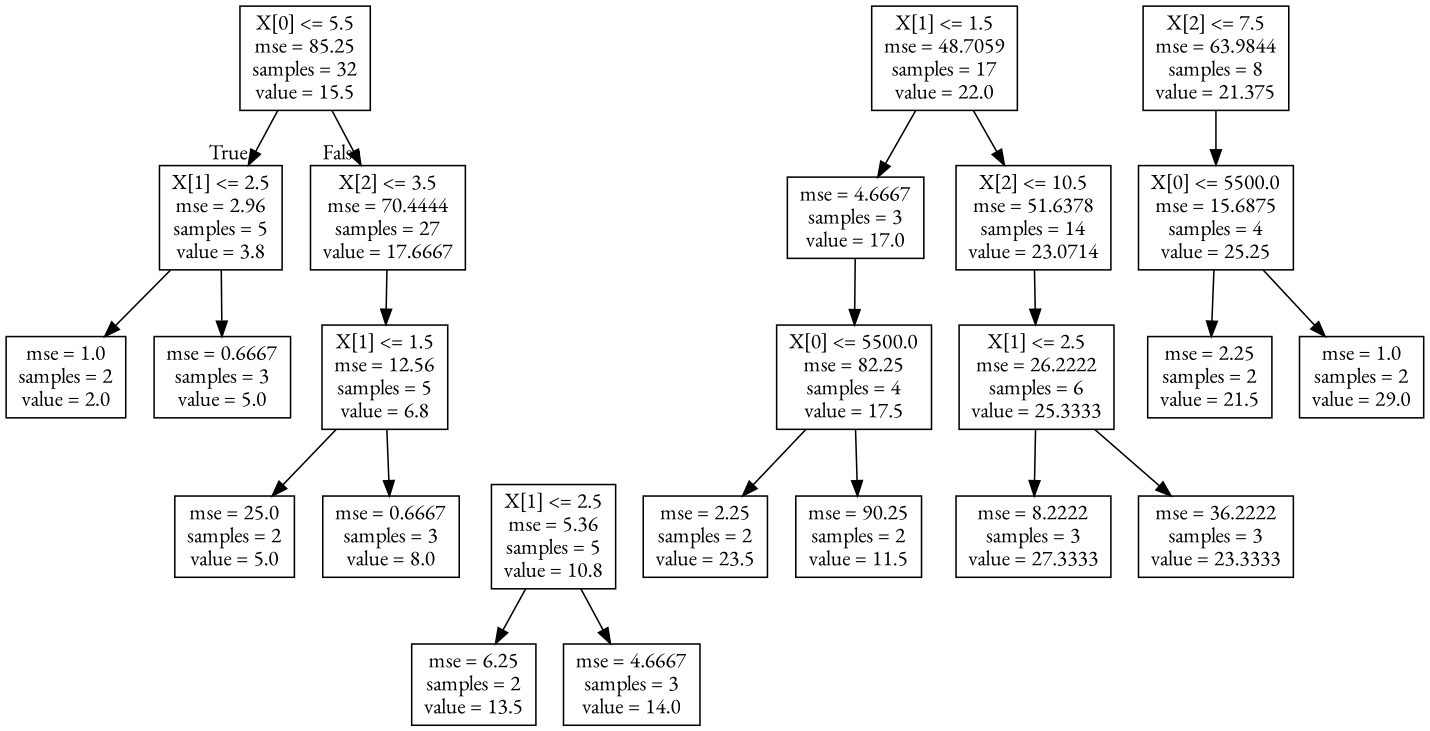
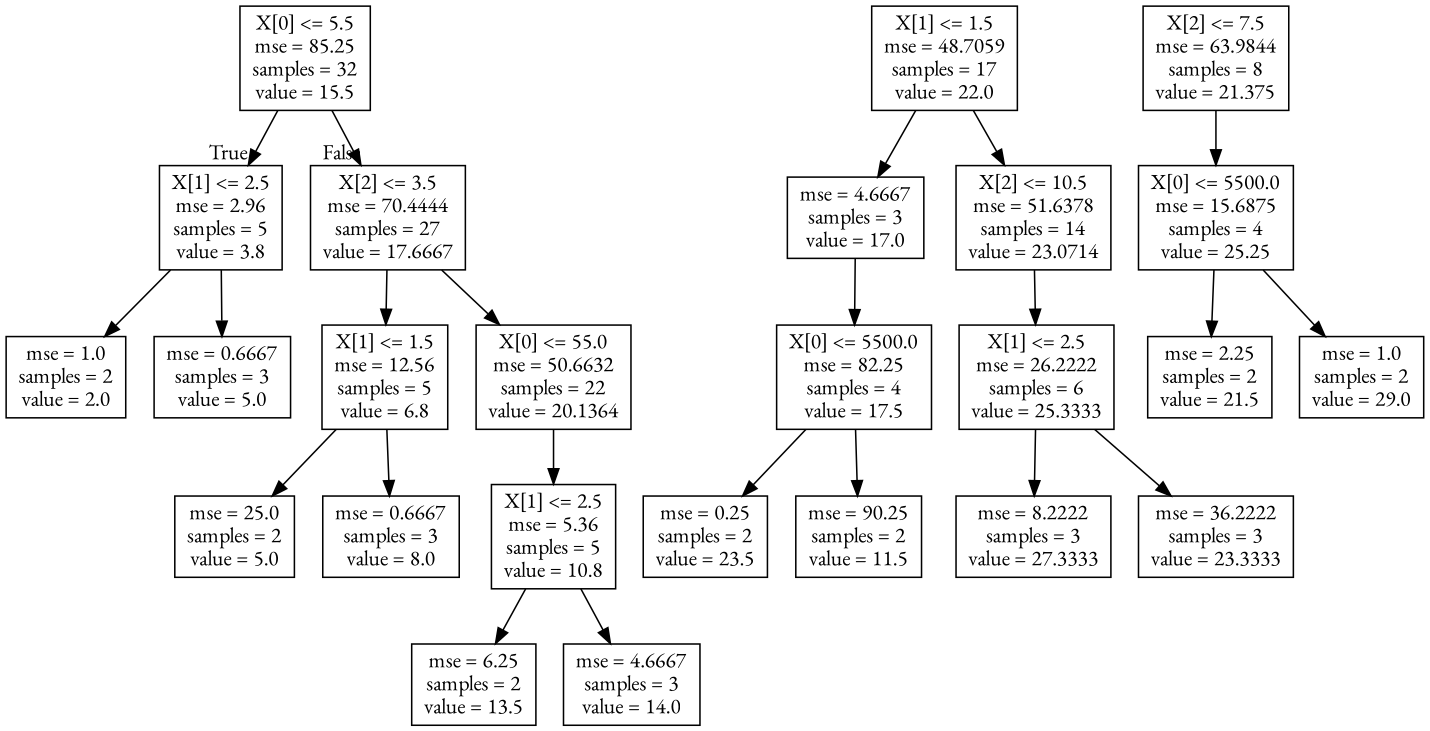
  digraph {
    fontname="EB Garamond"
    node [fontname="EB Garamond" shape=box]
    edge [fontname="EB Garamond"]
    n1 [label="X[0] <= 5.5\nmse = 85.25\nsamples = 32\nvalue = 15.5"]
    n2 [label="X[1] <= 2.5\nmse = 2.96\nsamples = 5\nvalue = 3.8"]
    n3 [label="X[2] <= 3.5\nmse = 70.4444\nsamples = 27\nvalue = 17.6667"]
    n4 [label="mse = 1.0\nsamples = 2\nvalue = 2.0"]
    n5 [label="mse = 0.6667\nsamples = 3\nvalue = 5.0"]
    n6 [label="X[1] <= 1.5\nmse = 12.56\nsamples = 5\nvalue = 6.8"]
+   n7 [label="X[0] <= 55.0\nmse = 50.6632\nsamples = 22\nvalue = 20.1364"]
    n8 [label="mse = 25.0\nsamples = 2\nvalue = 5.0"]
    n9 [label="mse = 0.6667\nsamples = 3\nvalue = 8.0"]
    n10 [label="X[1] <= 2.5\nmse = 5.36\nsamples = 5\nvalue = 10.8"]
    n11 [label="mse = 6.25\nsamples = 2\nvalue = 13.5"]
    n12 [label="mse = 4.6667\nsamples = 3\nvalue = 14.0"]
    n13 [label="X[1] <= 1.5\nmse = 48.7059\nsamples = 17\nvalue = 22.0"]
    n14 [label="mse = 4.6667\nsamples = 3\nvalue = 17.0"]
    n15 [label="X[2] <= 10.5\nmse = 51.6378\nsamples = 14\nvalue = 23.0714"]
    n16 [label="X[0] <= 5500.0\nmse = 82.25\nsamples = 4\nvalue = 17.5"]
    n17 [label="X[1] <= 2.5\nmse = 26.2222\nsamples = 6\nvalue = 25.3333"]
    n18 [label="X[2] <= 7.5\nmse = 63.9844\nsamples = 8\nvalue = 21.375"]
    n19 [label="X[0] <= 5500.0\nmse = 15.6875\nsamples = 4\nvalue = 25.25"]
    n20 [label="mse = 8.2222\nsamples = 3\nvalue = 27.3333"]
    n21 [label="mse = 36.2222\nsamples = 3\nvalue = 23.3333"]
    n22 [label="mse = 2.25\nsamples = 2\nvalue = 21.5"]
    n23 [label="mse = 1.0\nsamples = 2\nvalue = 29.0"]
-   n24 [label="mse = 2.25\nsamples = 2\nvalue = 23.5"]
+   n24 [label="mse = 0.25\nsamples = 2\nvalue = 23.5"]
    n25 [label="mse = 90.25\nsamples = 2\nvalue = 11.5"]
    n1 -> n2 [headlabel=True labelangle=45 labeldistance=2.5]
    n1 -> n3 [headlabel=False labelangle=-45 labeldistance=2.5]
    n2 -> n4
    n2 -> n5
    n3 -> n6
+   n3 -> n7
    n6 -> n8
    n6 -> n9
+   n7 -> n10
    n10 -> n11
    n10 -> n12
    n13 -> n14
    n13 -> n15
    n14 -> n16
    n15 -> n17
    n16 -> n24
    n16 -> n25
    n17 -> n20
    n17 -> n21
    n18 -> n19
    n19 -> n22
    n19 -> n23
  }
